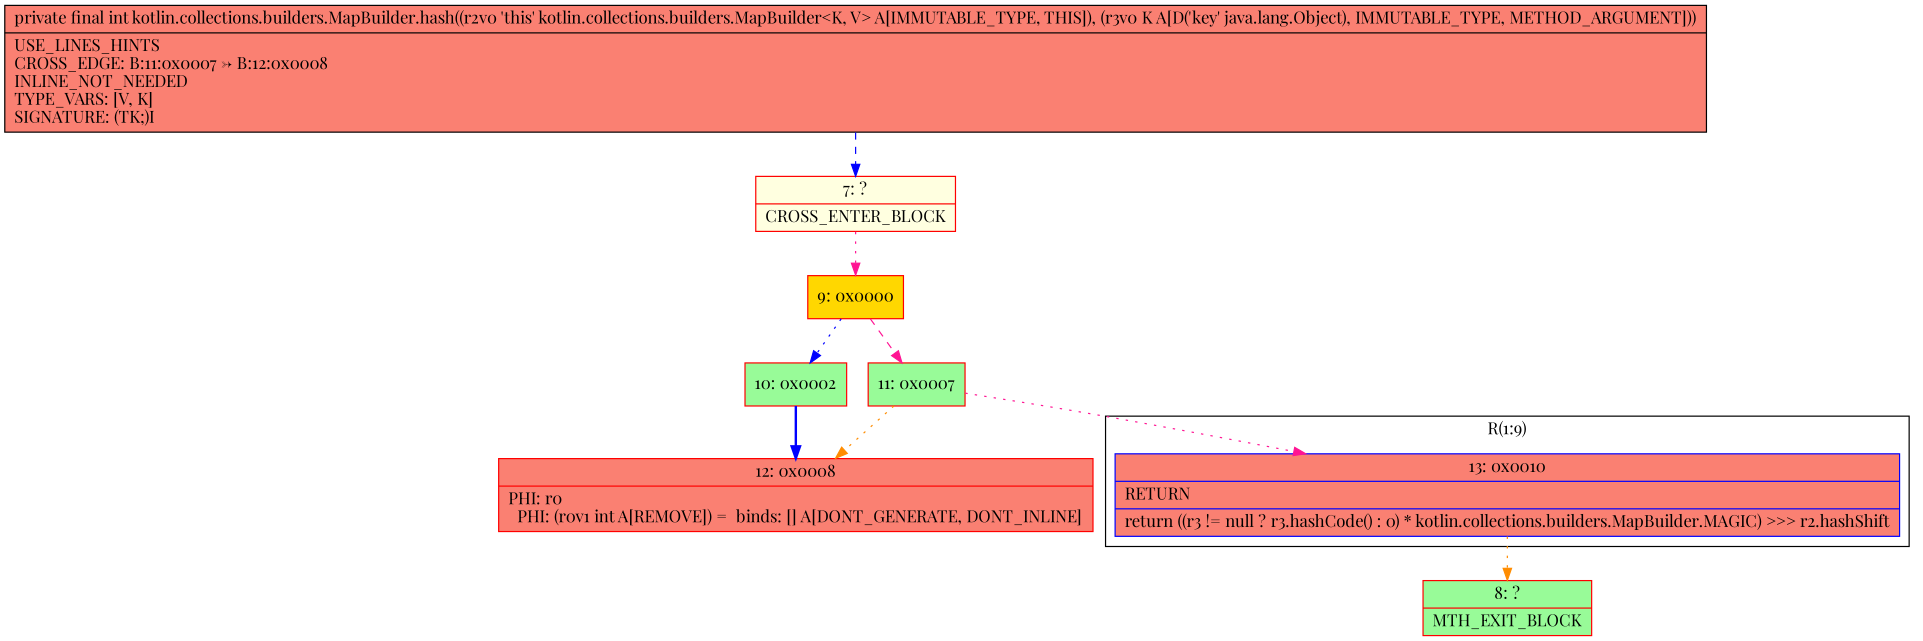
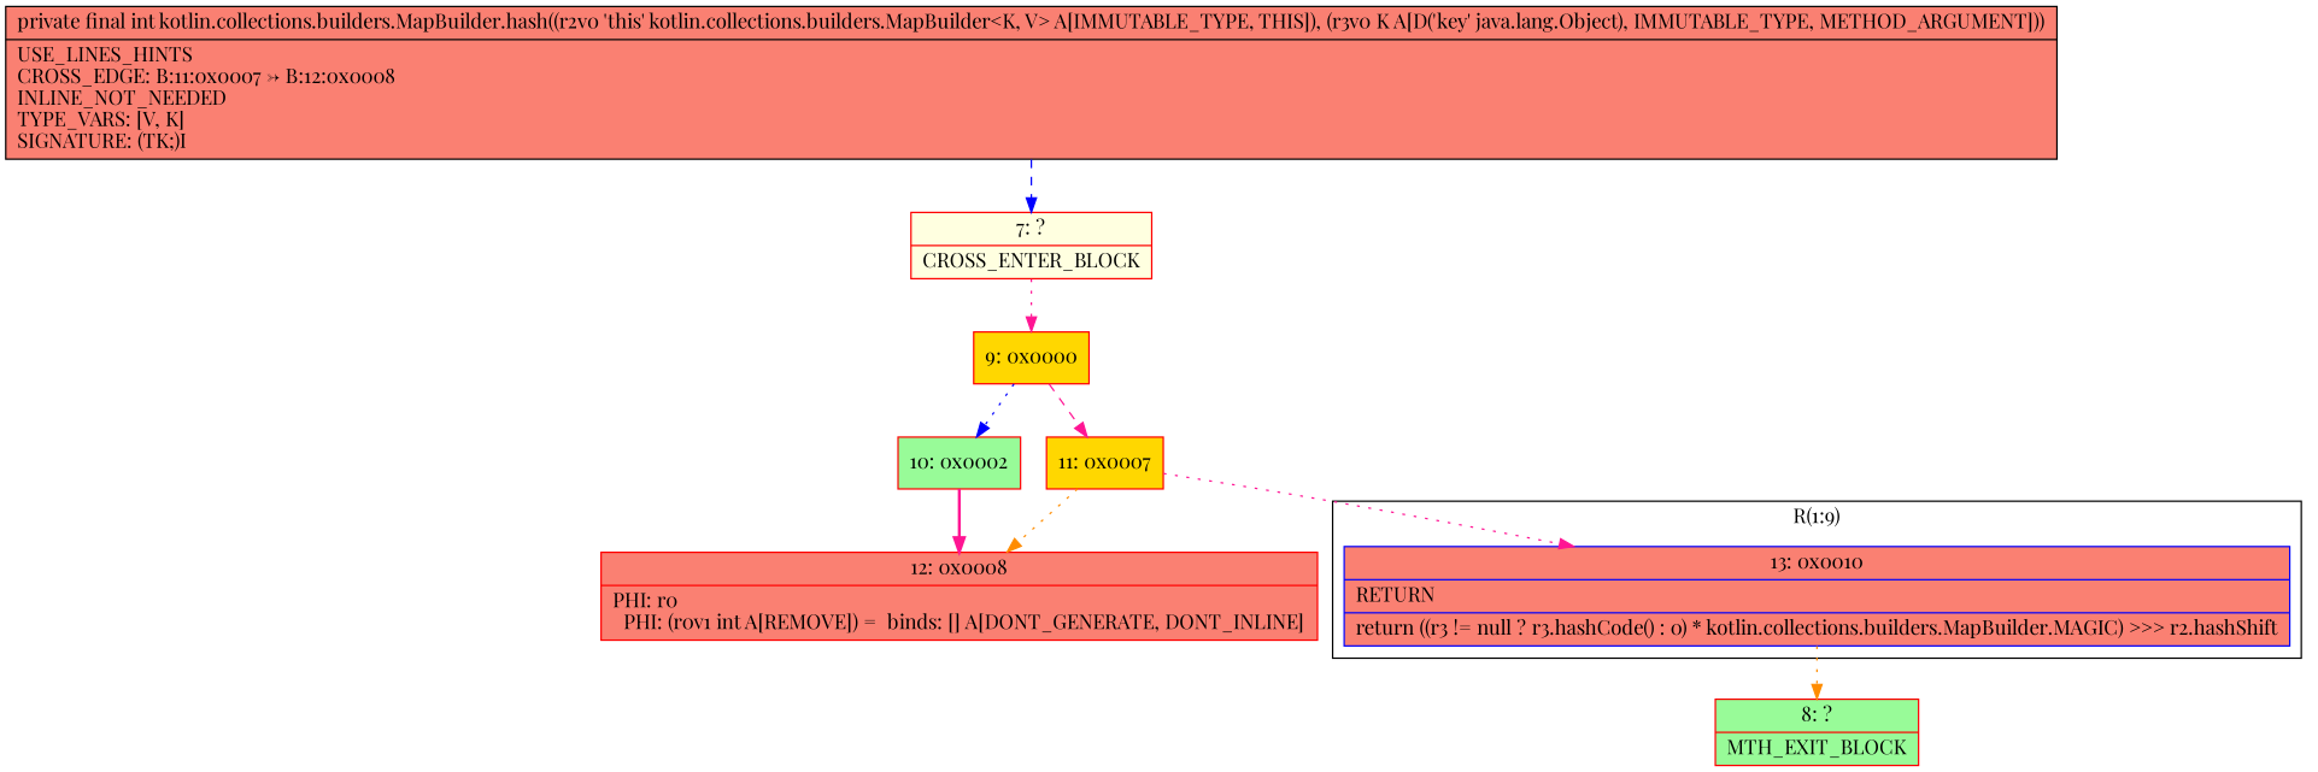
  digraph {
    fontname="Playfair Display"
    node [color=red fillcolor=salmon fontname="Playfair Display" shape=record style=filled]
    edge [color=deeppink fontname="Playfair Display" style=dotted]
    n1 [color=blue label="{13\:\ 0x0010|RETURN\l|return ((r3 != null ? r3.hashCode() : 0) * kotlin.collections.builders.MapBuilder.MAGIC) \>\>\> r2.hashShift\l}"]
    n2 [fillcolor=palegreen label="{8\:\ ?|MTH_EXIT_BLOCK\l}"]
    n3 [fillcolor=lightyellow label="{7\:\ ?|CROSS_ENTER_BLOCK\l}"]
    n4 [fillcolor=gold label="{9\:\ 0x0000}"]
    n5 [fillcolor=palegreen label="{10\:\ 0x0002}"]
-   n6 [fillcolor=palegreen label="{11\:\ 0x0007}"]
+   n6 [fillcolor=gold label="{11\:\ 0x0007}"]
    n7 [label="{12\:\ 0x0008|PHI: r0 \l  PHI: (r0v1 int A[REMOVE]) =  binds: [] A[DONT_GENERATE, DONT_INLINE]\l}"]
    n8 [label="{private final int kotlin.collections.builders.MapBuilder.hash((r2v0 'this' kotlin.collections.builders.MapBuilder\<K, V\> A[IMMUTABLE_TYPE, THIS]), (r3v0 K A[D('key' java.lang.Object), IMMUTABLE_TYPE, METHOD_ARGUMENT]))  | USE_LINES_HINTS\lCROSS_EDGE: B:11:0x0007 \-\> B:12:0x0008\lINLINE_NOT_NEEDED\lTYPE_VARS: [V, K]\lSIGNATURE: (TK;)I\l}" color=""]
    subgraph cluster_1 {
      label="R(1:9)"
      n1
    }
    n1 -> n2 [color=darkorange]
    n3 -> n4
    n4 -> n5 [color=blue]
    n4 -> n6 [style=dashed]
-   n5 -> n7 [color=blue style=bold]
+   n5 -> n7 [style=bold]
    n6 -> n1
    n6 -> n7 [color=darkorange]
    n8 -> n3 [color=blue style=dashed]
  }
